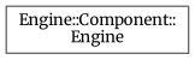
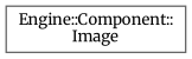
  digraph {
    rankdir=LR
    fontname=Merriweather
-   n1 [color=grey40 fillcolor=white fontname=Merriweather fontsize=10 height=0.2 label="Engine::Component::\lEngine" shape=box style=filled width=0.4]
+   n1 [color=grey40 fillcolor=white fontname=Merriweather fontsize=10 height=0.2 label="Engine::Component::\lImage" shape=box style=filled width=0.4]
  }
